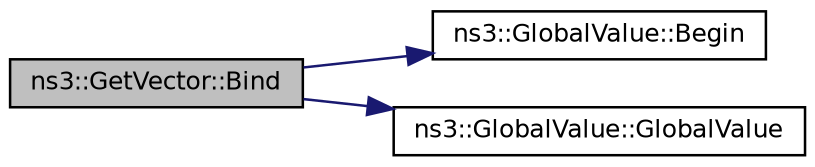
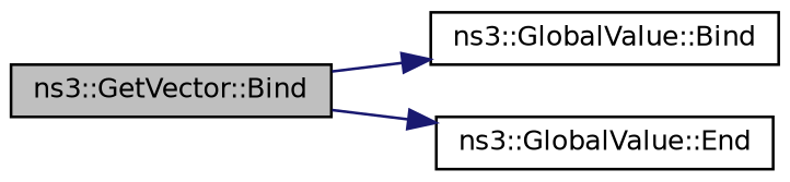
  digraph {
    fontname="DejaVu Sans"
    rankdir=LR
    node [color=black fillcolor=white fontname="DejaVu Sans" fontsize=10 shape=record style=filled]
    edge [color=midnightblue fontname="DejaVu Sans" fontsize=10 labelfontname=Helvetica labelfontsize=10 style=solid]
    n1 [fillcolor=grey75 fontcolor=black height=0.2 label="ns3::GetVector::Bind" width=0.4]
-   n2 [height=0.2 label="ns3::GlobalValue::Begin" width=0.4]
-   n3 [height=0.2 label="ns3::GlobalValue::GlobalValue" width=0.4]
+   n2 [height=0.2 label="ns3::GlobalValue::Bind" width=0.4]
+   n3 [height=0.2 label="ns3::GlobalValue::End" width=0.4]
    n1 -> n2
    n1 -> n3
  }
